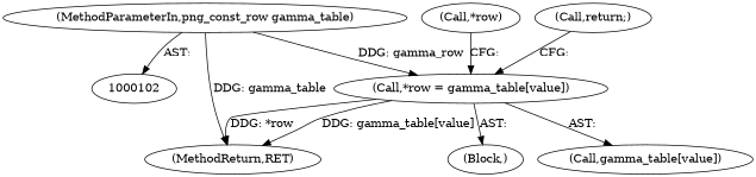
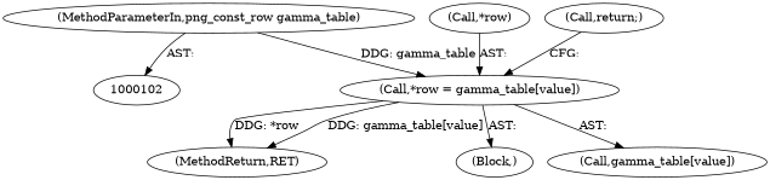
  digraph {
    n1 [label="(Call,*row = gamma_table[value])"]
    n2 [label="(MethodReturn,RET)"]
    n3 [label="(Block,)"]
    n4 [label="(Call,gamma_table[value])"]
    n5 [label="(MethodParameterIn,png_const_row gamma_table)"]
    1000102
    n7 [label="(Call,*row)"]
    n8 [label="(Call,return;)"]
    n1 -> n2 [label="DDG: gamma_table[value]"]
    n1 -> n2 [label="DDG: *row"]
    n1 -> n3 [label="AST: "]
    n1 -> n4 [label="AST: "]
-   n5 -> n1 [label="DDG: gamma_row"]
-   n5 -> n2 [label="DDG: gamma_table"]
+   n5 -> n1 [label="DDG: gamma_table"]
    n5 -> 1000102 [label="AST: "]
-   n7 -> n1 [label="CFG: "]
+   n7 -> n1 [label="AST: "]
    n8 -> n1 [label="CFG: "]
  }
